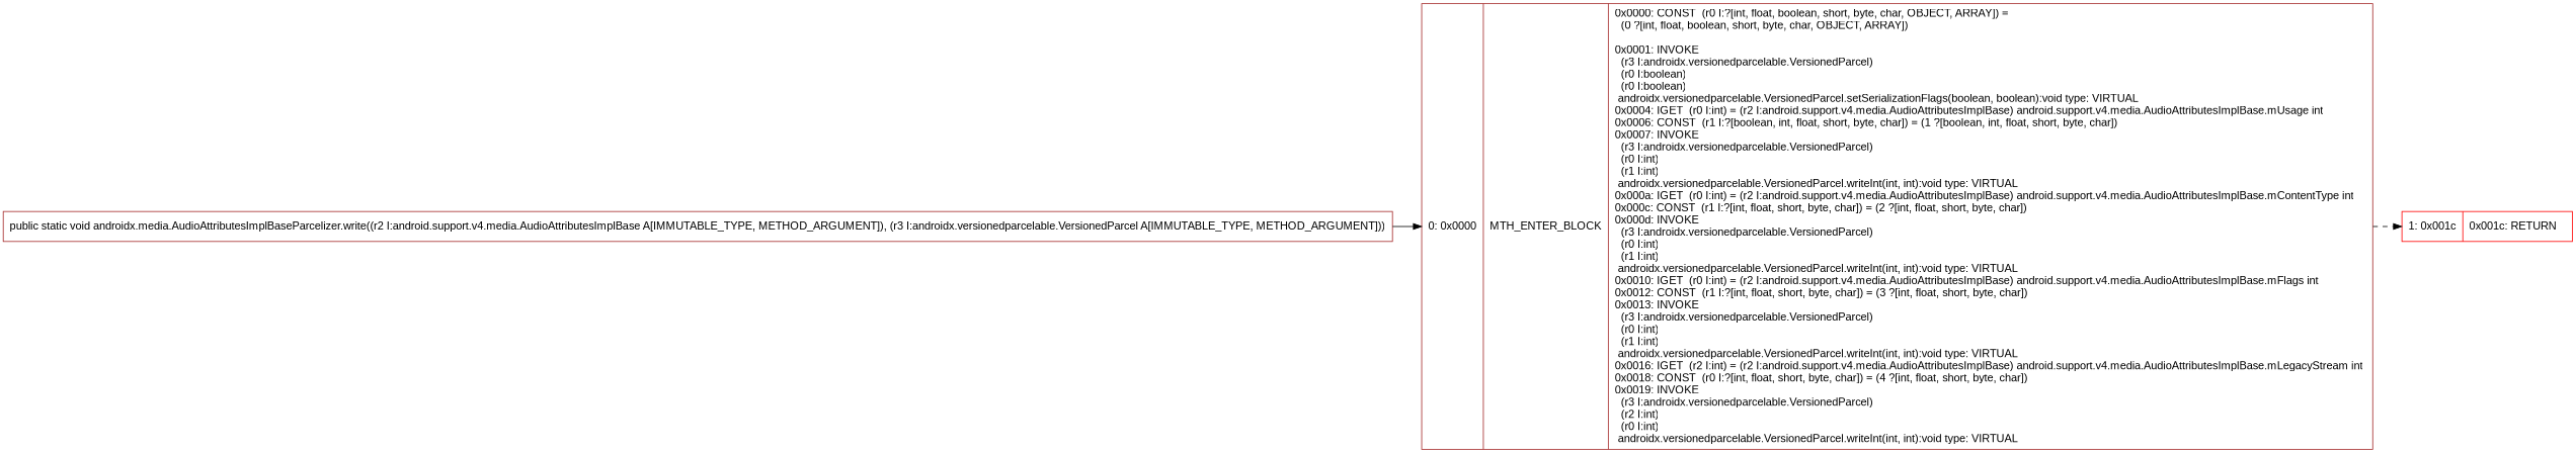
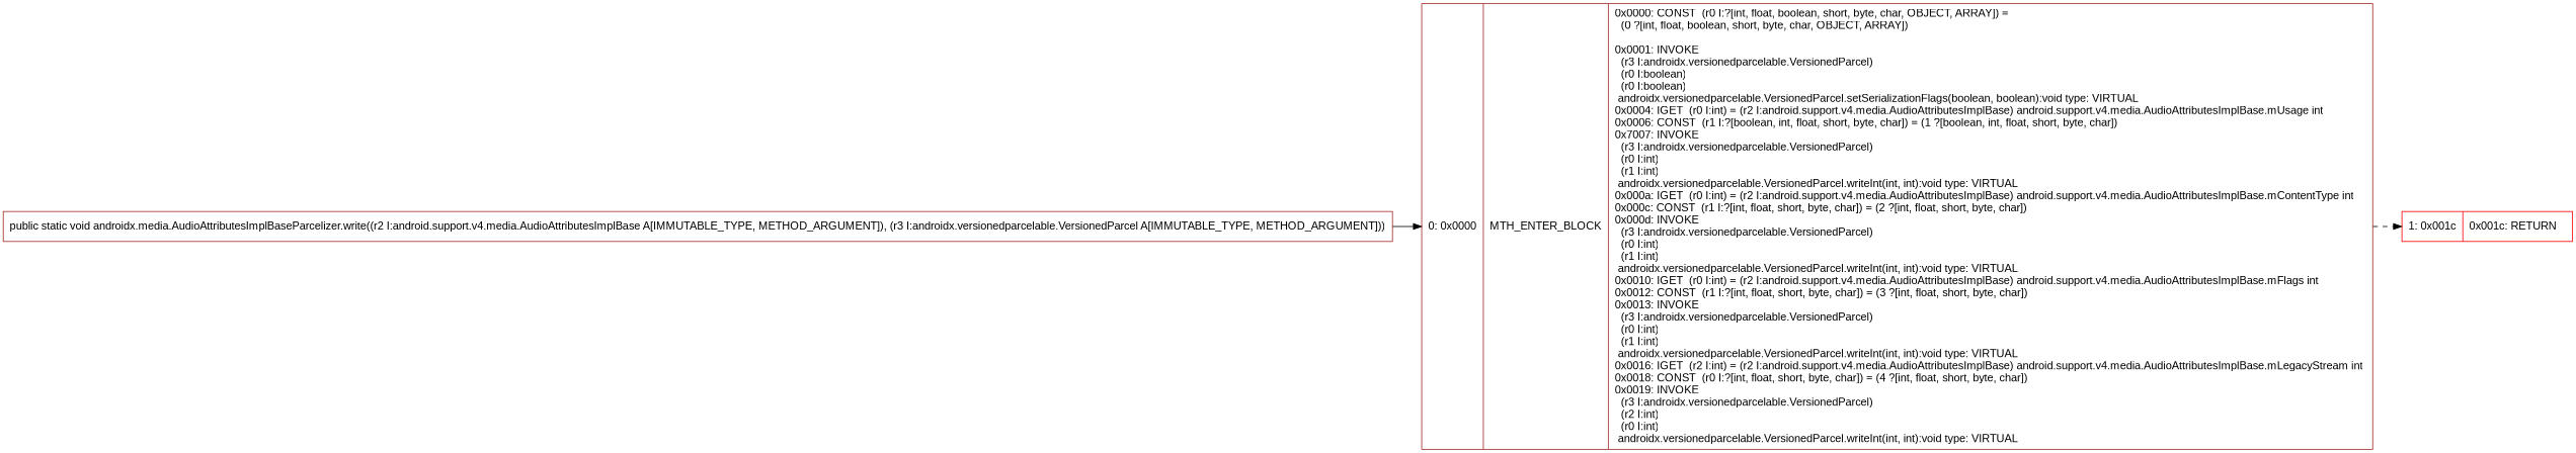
  digraph {
    rankdir=LR
    fontname="Liberation Sans"
    node [shape=record color=brown fontname="Liberation Sans"]
    edge [arrowhead=normal fontname="Liberation Sans"]
-   n1 [label="{0\:\ 0x0000|MTH_ENTER_BLOCK\l|0x0000: CONST  (r0 I:?[int, float, boolean, short, byte, char, OBJECT, ARRAY]) = \l  (0 ?[int, float, boolean, short, byte, char, OBJECT, ARRAY])\l \l0x0001: INVOKE  \l  (r3 I:androidx.versionedparcelable.VersionedParcel)\l  (r0 I:boolean)\l  (r0 I:boolean)\l androidx.versionedparcelable.VersionedParcel.setSerializationFlags(boolean, boolean):void type: VIRTUAL \l0x0004: IGET  (r0 I:int) = (r2 I:android.support.v4.media.AudioAttributesImplBase) android.support.v4.media.AudioAttributesImplBase.mUsage int \l0x0006: CONST  (r1 I:?[boolean, int, float, short, byte, char]) = (1 ?[boolean, int, float, short, byte, char]) \l0x0007: INVOKE  \l  (r3 I:androidx.versionedparcelable.VersionedParcel)\l  (r0 I:int)\l  (r1 I:int)\l androidx.versionedparcelable.VersionedParcel.writeInt(int, int):void type: VIRTUAL \l0x000a: IGET  (r0 I:int) = (r2 I:android.support.v4.media.AudioAttributesImplBase) android.support.v4.media.AudioAttributesImplBase.mContentType int \l0x000c: CONST  (r1 I:?[int, float, short, byte, char]) = (2 ?[int, float, short, byte, char]) \l0x000d: INVOKE  \l  (r3 I:androidx.versionedparcelable.VersionedParcel)\l  (r0 I:int)\l  (r1 I:int)\l androidx.versionedparcelable.VersionedParcel.writeInt(int, int):void type: VIRTUAL \l0x0010: IGET  (r0 I:int) = (r2 I:android.support.v4.media.AudioAttributesImplBase) android.support.v4.media.AudioAttributesImplBase.mFlags int \l0x0012: CONST  (r1 I:?[int, float, short, byte, char]) = (3 ?[int, float, short, byte, char]) \l0x0013: INVOKE  \l  (r3 I:androidx.versionedparcelable.VersionedParcel)\l  (r0 I:int)\l  (r1 I:int)\l androidx.versionedparcelable.VersionedParcel.writeInt(int, int):void type: VIRTUAL \l0x0016: IGET  (r2 I:int) = (r2 I:android.support.v4.media.AudioAttributesImplBase) android.support.v4.media.AudioAttributesImplBase.mLegacyStream int \l0x0018: CONST  (r0 I:?[int, float, short, byte, char]) = (4 ?[int, float, short, byte, char]) \l0x0019: INVOKE  \l  (r3 I:androidx.versionedparcelable.VersionedParcel)\l  (r2 I:int)\l  (r0 I:int)\l androidx.versionedparcelable.VersionedParcel.writeInt(int, int):void type: VIRTUAL \l}"]
+   n1 [label="{0\:\ 0x0000|MTH_ENTER_BLOCK\l|0x0000: CONST  (r0 I:?[int, float, boolean, short, byte, char, OBJECT, ARRAY]) = \l  (0 ?[int, float, boolean, short, byte, char, OBJECT, ARRAY])\l \l0x0001: INVOKE  \l  (r3 I:androidx.versionedparcelable.VersionedParcel)\l  (r0 I:boolean)\l  (r0 I:boolean)\l androidx.versionedparcelable.VersionedParcel.setSerializationFlags(boolean, boolean):void type: VIRTUAL \l0x0004: IGET  (r0 I:int) = (r2 I:android.support.v4.media.AudioAttributesImplBase) android.support.v4.media.AudioAttributesImplBase.mUsage int \l0x0006: CONST  (r1 I:?[boolean, int, float, short, byte, char]) = (1 ?[boolean, int, float, short, byte, char]) \l0x7007: INVOKE  \l  (r3 I:androidx.versionedparcelable.VersionedParcel)\l  (r0 I:int)\l  (r1 I:int)\l androidx.versionedparcelable.VersionedParcel.writeInt(int, int):void type: VIRTUAL \l0x000a: IGET  (r0 I:int) = (r2 I:android.support.v4.media.AudioAttributesImplBase) android.support.v4.media.AudioAttributesImplBase.mContentType int \l0x000c: CONST  (r1 I:?[int, float, short, byte, char]) = (2 ?[int, float, short, byte, char]) \l0x000d: INVOKE  \l  (r3 I:androidx.versionedparcelable.VersionedParcel)\l  (r0 I:int)\l  (r1 I:int)\l androidx.versionedparcelable.VersionedParcel.writeInt(int, int):void type: VIRTUAL \l0x0010: IGET  (r0 I:int) = (r2 I:android.support.v4.media.AudioAttributesImplBase) android.support.v4.media.AudioAttributesImplBase.mFlags int \l0x0012: CONST  (r1 I:?[int, float, short, byte, char]) = (3 ?[int, float, short, byte, char]) \l0x0013: INVOKE  \l  (r3 I:androidx.versionedparcelable.VersionedParcel)\l  (r0 I:int)\l  (r1 I:int)\l androidx.versionedparcelable.VersionedParcel.writeInt(int, int):void type: VIRTUAL \l0x0016: IGET  (r2 I:int) = (r2 I:android.support.v4.media.AudioAttributesImplBase) android.support.v4.media.AudioAttributesImplBase.mLegacyStream int \l0x0018: CONST  (r0 I:?[int, float, short, byte, char]) = (4 ?[int, float, short, byte, char]) \l0x0019: INVOKE  \l  (r3 I:androidx.versionedparcelable.VersionedParcel)\l  (r2 I:int)\l  (r0 I:int)\l androidx.versionedparcelable.VersionedParcel.writeInt(int, int):void type: VIRTUAL \l}"]
    n2 [label="{1\:\ 0x001c|0x001c: RETURN   \l}" color=red]
    n3 [label="{public static void androidx.media.AudioAttributesImplBaseParcelizer.write((r2 I:android.support.v4.media.AudioAttributesImplBase A[IMMUTABLE_TYPE, METHOD_ARGUMENT]), (r3 I:androidx.versionedparcelable.VersionedParcel A[IMMUTABLE_TYPE, METHOD_ARGUMENT])) }"]
    n1 -> n2 [style=dashed]
    n3 -> n1 [style=solid]
  }
